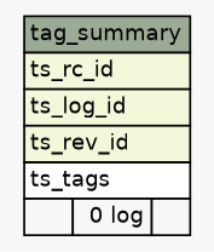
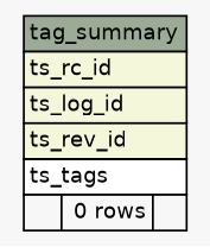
  digraph {
    bgcolor="#f7f7f7"
    fontname=Helvetica
    fontsize=11
    nodesep=0.18
    rankdir=RL
    ranksep=0.46
-   n1 [fontname=Helvetica fontsize=11 label=<     <TABLE BORDER="0" CELLBORDER="1" CELLSPACING="0" BGCOLOR="#ffffff">       <TR><TD COLSPAN="3" BGCOLOR="#9bab96" ALIGN="CENTER">tag_summary</TD></TR>       <TR><TD PORT="ts_rc_id" COLSPAN="3" BGCOLOR="#f4f7da" ALIGN="LEFT">ts_rc_id</TD></TR>       <TR><TD PORT="ts_log_id" COLSPAN="3" BGCOLOR="#f4f7da" ALIGN="LEFT">ts_log_id</TD></TR>       <TR><TD PORT="ts_rev_id" COLSPAN="3" BGCOLOR="#f4f7da" ALIGN="LEFT">ts_rev_id</TD></TR>       <TR><TD PORT="ts_tags" COLSPAN="3" ALIGN="LEFT">ts_tags</TD></TR>       <TR><TD ALIGN="LEFT" BGCOLOR="#f7f7f7">  </TD><TD ALIGN="RIGHT" BGCOLOR="#f7f7f7">0 log</TD><TD ALIGN="RIGHT" BGCOLOR="#f7f7f7">  </TD></TR>     </TABLE>> shape=plaintext]
+   n1 [fontname=Helvetica fontsize=11 label=<     <TABLE BORDER="0" CELLBORDER="1" CELLSPACING="0" BGCOLOR="#ffffff">       <TR><TD COLSPAN="3" BGCOLOR="#9bab96" ALIGN="CENTER">tag_summary</TD></TR>       <TR><TD PORT="ts_rc_id" COLSPAN="3" BGCOLOR="#f4f7da" ALIGN="LEFT">ts_rc_id</TD></TR>       <TR><TD PORT="ts_log_id" COLSPAN="3" BGCOLOR="#f4f7da" ALIGN="LEFT">ts_log_id</TD></TR>       <TR><TD PORT="ts_rev_id" COLSPAN="3" BGCOLOR="#f4f7da" ALIGN="LEFT">ts_rev_id</TD></TR>       <TR><TD PORT="ts_tags" COLSPAN="3" ALIGN="LEFT">ts_tags</TD></TR>       <TR><TD ALIGN="LEFT" BGCOLOR="#f7f7f7">  </TD><TD ALIGN="RIGHT" BGCOLOR="#f7f7f7">0 rows</TD><TD ALIGN="RIGHT" BGCOLOR="#f7f7f7">  </TD></TR>     </TABLE>> shape=plaintext]
  }
